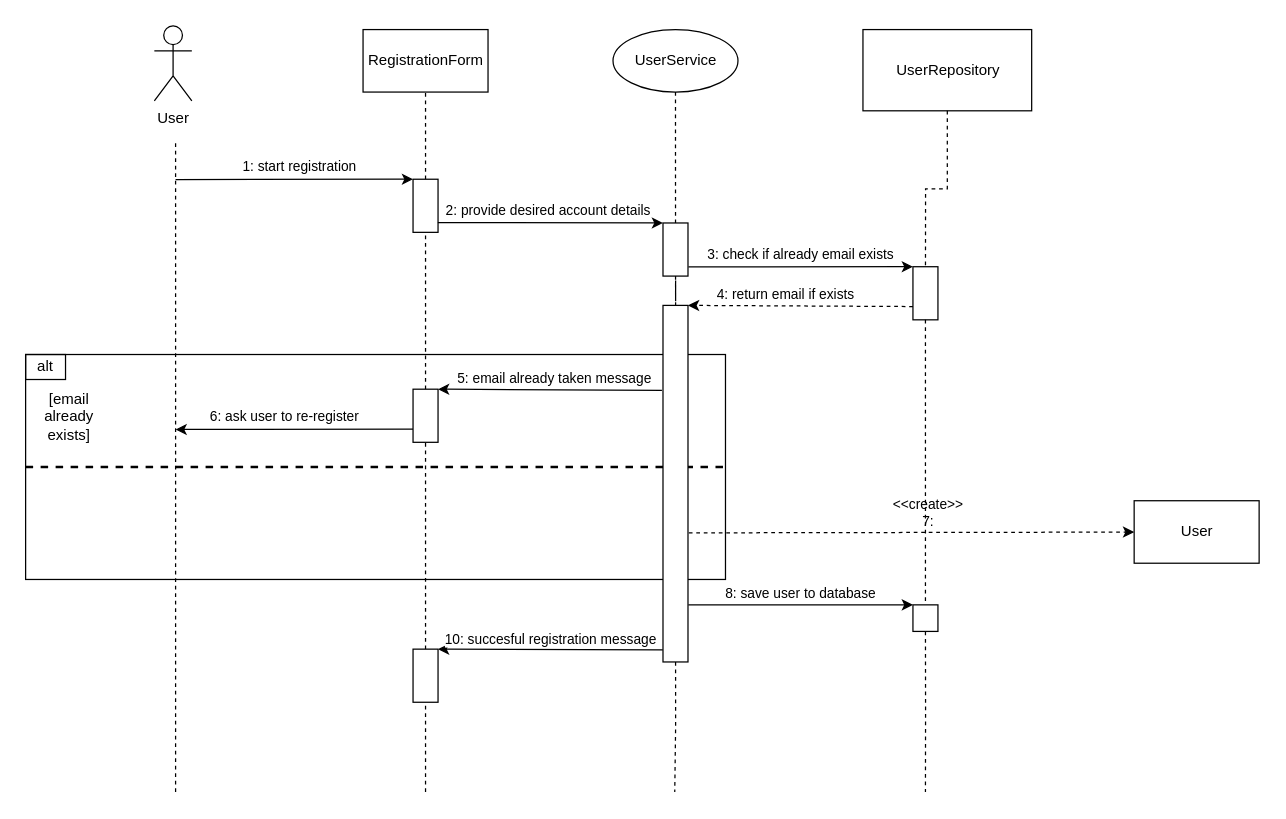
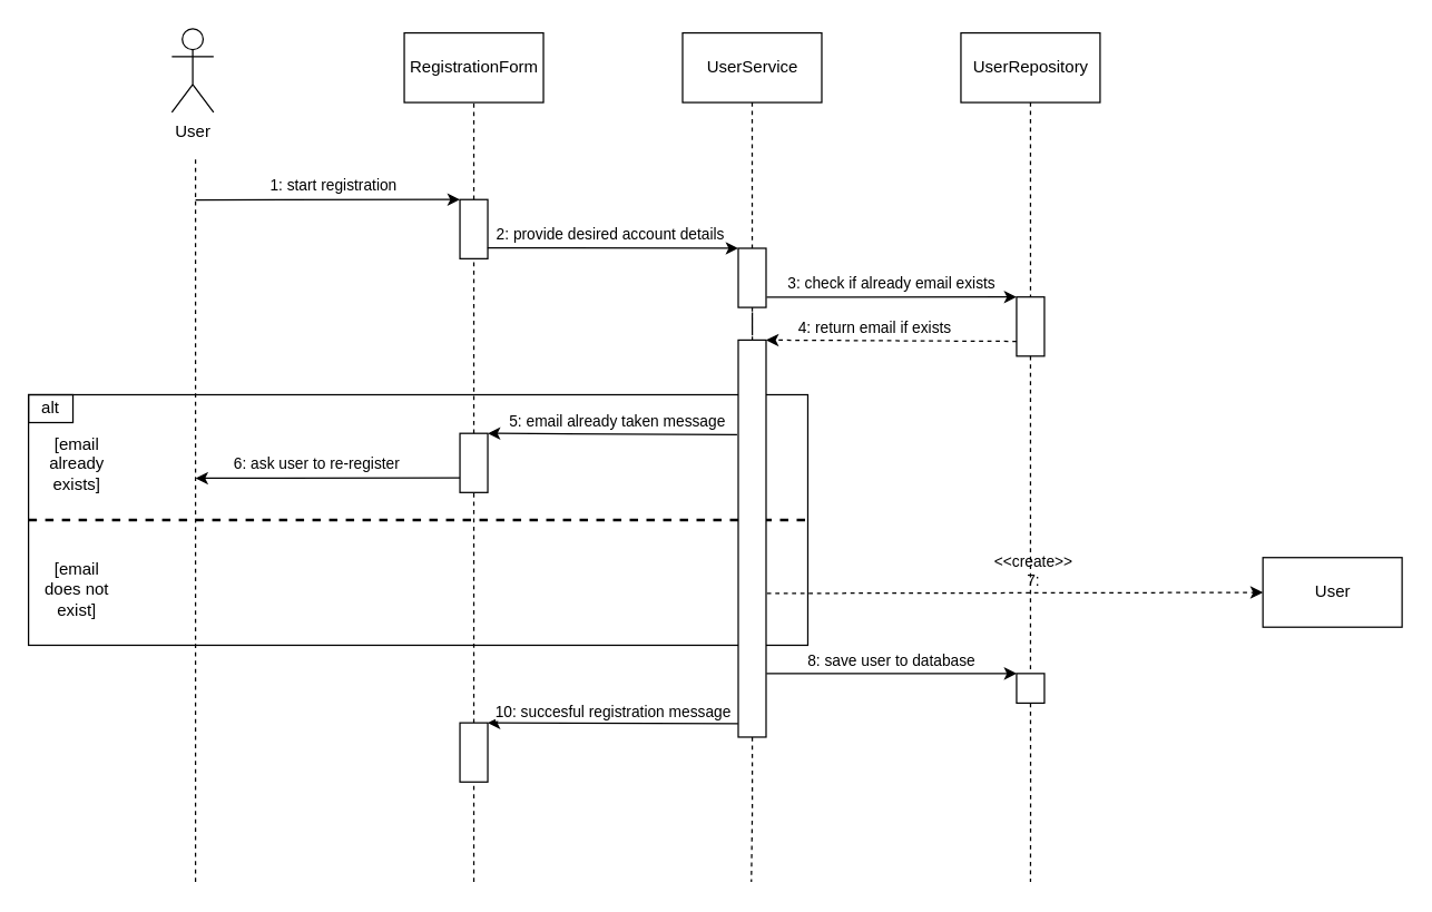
  <mxCell id="0" />
  <mxCell id="1" parent="0" />
  <mxCell id="2" value="" style="group;fillColor=none;" parent="1" vertex="1" connectable="0"><mxGeometry x="20" y="283" width="615.31" height="180" as="geometry" /></mxCell>
  <mxCell id="3" value="alt" style="rounded=0;whiteSpace=wrap;html=1;" parent="2" vertex="1"><mxGeometry width="31.927" height="20" as="geometry" /></mxCell>
  <mxCell id="4" value="" style="group" parent="2" vertex="1" connectable="0"><mxGeometry width="560" height="180" as="geometry" /></mxCell>
  <mxCell id="5" value="[email already&lt;br&gt;exists]" style="rounded=0;whiteSpace=wrap;html=1;fillColor=none;strokeColor=none;" parent="4" vertex="1"><mxGeometry x="10" y="30" width="50" height="40" as="geometry" /></mxCell>
  <mxCell id="6" value="" style="group" parent="4" vertex="1" connectable="0"><mxGeometry width="560" height="180" as="geometry" /></mxCell>
  <mxCell id="7" value="" style="rounded=0;whiteSpace=wrap;html=1;fillColor=none;" parent="6" vertex="1"><mxGeometry width="560" height="180" as="geometry" /></mxCell>
+ <mxCell id="8" value="[email does not exist]" style="rounded=0;whiteSpace=wrap;html=1;fillColor=none;strokeColor=none;" parent="6" vertex="1"><mxGeometry x="10" y="120" width="50" height="40" as="geometry" /></mxCell>
  <mxCell id="9" value="" style="endArrow=none;dashed=1;html=1;strokeWidth=2;rounded=0;exitX=0;exitY=0.5;exitDx=0;exitDy=0;entryX=1;entryY=0.5;entryDx=0;entryDy=0;" parent="6" source="7" target="7" edge="1"><mxGeometry width="50" height="50" relative="1" as="geometry"><mxPoint x="274.572" y="-30" as="sourcePoint" /><mxPoint x="306.499" y="-80" as="targetPoint" /></mxGeometry></mxCell>
  <mxCell id="10" value="" style="endArrow=classic;html=1;rounded=0;exitX=0.75;exitY=1;exitDx=0;exitDy=0;" parent="6" source="36" edge="1"><mxGeometry width="50" height="50" relative="1" as="geometry"><mxPoint x="299.8" y="63.61" as="sourcePoint" /><mxPoint x="120" y="60" as="targetPoint" /></mxGeometry></mxCell>
  <mxCell id="11" value="6: ask user to re-register" style="edgeLabel;html=1;align=center;verticalAlign=middle;resizable=0;points=[];" parent="10" vertex="1" connectable="0"><mxGeometry x="-0.532" y="2" relative="1" as="geometry"><mxPoint x="-60" y="-12" as="offset" /></mxGeometry></mxCell>
- <mxCell id="12" value="UserService" style="ellipse;html=1;dashed=0;whitespace=wrap;" parent="1" vertex="1"><mxGeometry x="490" y="23" width="100" height="50" as="geometry" /></mxCell>
+ <mxCell id="12" value="UserService" style="html=1;dashed=0;whitespace=wrap;" parent="1" vertex="1"><mxGeometry x="490" y="23" width="100" height="50" as="geometry" /></mxCell>
  <mxCell id="13" value="RegistrationForm" style="html=1;dashed=0;whitespace=wrap;" parent="1" vertex="1"><mxGeometry x="290" y="23" width="100" height="50" as="geometry" /></mxCell>
  <mxCell id="14" value="" style="endArrow=none;dashed=1;html=1;rounded=0;" parent="1" edge="1"><mxGeometry width="50" height="50" relative="1" as="geometry"><mxPoint x="140" y="633" as="sourcePoint" /><mxPoint x="140" y="113" as="targetPoint" /></mxGeometry></mxCell>
  <mxCell id="15" value="" style="endArrow=none;dashed=1;html=1;rounded=0;startArrow=none;" parent="1" source="20" target="13" edge="1"><mxGeometry width="50" height="50" relative="1" as="geometry"><mxPoint x="340" y="635" as="sourcePoint" /><mxPoint x="70" y="83" as="targetPoint" /></mxGeometry></mxCell>
  <mxCell id="16" style="edgeStyle=orthogonalEdgeStyle;rounded=0;orthogonalLoop=1;jettySize=auto;html=1;dashed=1;endArrow=none;endFill=0;startArrow=none;" parent="1" source="45" edge="1"><mxGeometry relative="1" as="geometry"><mxPoint x="740" y="633" as="targetPoint" /></mxGeometry></mxCell>
- <mxCell id="17" value="UserRepository" style="html=1;dashed=0;whitespace=wrap;" parent="1" vertex="1"><mxGeometry x="690" y="23" width="135" height="65" as="geometry" /></mxCell>
+ <mxCell id="17" value="UserRepository" style="html=1;dashed=0;whitespace=wrap;" parent="1" vertex="1"><mxGeometry x="690" y="23" width="100" height="50" as="geometry" /></mxCell>
  <mxCell id="18" value="" style="endArrow=classic;html=1;rounded=0;entryX=0;entryY=1;entryDx=0;entryDy=0;" parent="1" target="20" edge="1"><mxGeometry width="50" height="50" relative="1" as="geometry"><mxPoint x="140" y="143" as="sourcePoint" /><mxPoint x="330" y="143" as="targetPoint" /></mxGeometry></mxCell>
  <mxCell id="19" value="1: start registration" style="edgeLabel;html=1;align=center;verticalAlign=middle;resizable=0;points=[];" parent="18" vertex="1" connectable="0"><mxGeometry x="-0.532" y="2" relative="1" as="geometry"><mxPoint x="55" y="-8" as="offset" /></mxGeometry></mxCell>
  <mxCell id="20" value="" style="rounded=0;whiteSpace=wrap;html=1;rotation=90;" parent="1" vertex="1"><mxGeometry x="318.75" y="154" width="42.5" height="20" as="geometry" /></mxCell>
  <mxCell id="21" value="" style="endArrow=none;dashed=1;html=1;rounded=0;startArrow=none;" parent="1" source="36" target="20" edge="1"><mxGeometry width="50" height="50" relative="1" as="geometry"><mxPoint x="340" y="635" as="sourcePoint" /><mxPoint x="340" y="73" as="targetPoint" /></mxGeometry></mxCell>
  <mxCell id="22" value="" style="endArrow=classic;html=1;rounded=0;exitX=0.817;exitY=0.007;exitDx=0;exitDy=0;exitPerimeter=0;entryX=0;entryY=1;entryDx=0;entryDy=0;" parent="1" source="20" target="33" edge="1"><mxGeometry width="50" height="50" relative="1" as="geometry"><mxPoint x="361" y="178" as="sourcePoint" /><mxPoint x="510" y="178" as="targetPoint" /></mxGeometry></mxCell>
  <mxCell id="23" value="2: provide desired account details" style="edgeLabel;html=1;align=center;verticalAlign=middle;resizable=0;points=[];" parent="22" vertex="1" connectable="0"><mxGeometry x="-0.532" y="2" relative="1" as="geometry"><mxPoint x="46" y="-8" as="offset" /></mxGeometry></mxCell>
  <mxCell id="24" value="User" style="shape=umlActor;verticalLabelPosition=bottom;verticalAlign=top;html=1;outlineConnect=0;" parent="1" vertex="1"><mxGeometry x="123" y="20" width="30" height="60" as="geometry" /></mxCell>
  <mxCell id="25" style="edgeStyle=orthogonalEdgeStyle;rounded=0;orthogonalLoop=1;jettySize=auto;html=1;dashed=1;endArrow=none;endFill=0;startArrow=none;" parent="1" source="35" edge="1"><mxGeometry relative="1" as="geometry"><mxPoint x="539.41" y="633" as="targetPoint" /><mxPoint x="539.41" y="73" as="sourcePoint" /></mxGeometry></mxCell>
  <mxCell id="26" value="" style="endArrow=classic;html=1;rounded=0;exitX=0.827;exitY=-0.018;exitDx=0;exitDy=0;exitPerimeter=0;entryX=0;entryY=1;entryDx=0;entryDy=0;" parent="1" source="33" target="28" edge="1"><mxGeometry width="50" height="50" relative="1" as="geometry"><mxPoint x="560" y="213" as="sourcePoint" /><mxPoint x="710" y="213" as="targetPoint" /></mxGeometry></mxCell>
  <mxCell id="27" value="3: check if already email exists" style="edgeLabel;html=1;align=center;verticalAlign=middle;resizable=0;points=[];" parent="26" vertex="1" connectable="0"><mxGeometry x="-0.532" y="2" relative="1" as="geometry"><mxPoint x="47" y="-8" as="offset" /></mxGeometry></mxCell>
  <mxCell id="28" value="" style="rounded=0;whiteSpace=wrap;html=1;rotation=90;" parent="1" vertex="1"><mxGeometry x="718.75" y="224" width="42.5" height="20" as="geometry" /></mxCell>
  <mxCell id="29" value="" style="edgeStyle=orthogonalEdgeStyle;rounded=0;orthogonalLoop=1;jettySize=auto;html=1;dashed=1;endArrow=none;endFill=0;" parent="1" source="17" target="28" edge="1"><mxGeometry relative="1" as="geometry"><mxPoint x="740" y="633" as="targetPoint" /><mxPoint x="740" y="73" as="sourcePoint" /></mxGeometry></mxCell>
  <mxCell id="30" value="" style="edgeStyle=orthogonalEdgeStyle;rounded=0;orthogonalLoop=1;jettySize=auto;html=1;dashed=1;endArrow=none;endFill=0;startArrow=none;" parent="1" source="33" target="35" edge="1"><mxGeometry relative="1" as="geometry"><mxPoint x="539.41" y="633" as="targetPoint" /><mxPoint x="540" y="73" as="sourcePoint" /></mxGeometry></mxCell>
  <mxCell id="31" value="" style="endArrow=classic;html=1;rounded=0;exitX=0.75;exitY=1;exitDx=0;exitDy=0;entryX=0;entryY=0;entryDx=0;entryDy=0;dashed=1;" parent="1" source="28" target="35" edge="1"><mxGeometry width="50" height="50" relative="1" as="geometry"><mxPoint x="430" y="244.147" as="sourcePoint" /><mxPoint x="560" y="244" as="targetPoint" /></mxGeometry></mxCell>
  <mxCell id="32" value="4: return email if exists" style="edgeLabel;html=1;align=center;verticalAlign=middle;resizable=0;points=[];" parent="31" vertex="1" connectable="0"><mxGeometry x="-0.532" y="2" relative="1" as="geometry"><mxPoint x="-60" y="-12" as="offset" /></mxGeometry></mxCell>
  <mxCell id="33" value="" style="rounded=0;whiteSpace=wrap;html=1;rotation=90;" parent="1" vertex="1"><mxGeometry x="518.75" y="189" width="42.5" height="20" as="geometry" /></mxCell>
  <mxCell id="34" value="" style="edgeStyle=orthogonalEdgeStyle;rounded=0;orthogonalLoop=1;jettySize=auto;html=1;dashed=1;endArrow=none;endFill=0;" parent="1" source="12" target="33" edge="1"><mxGeometry relative="1" as="geometry"><mxPoint x="540" y="267.69" as="targetPoint" /><mxPoint x="540" y="73" as="sourcePoint" /></mxGeometry></mxCell>
  <mxCell id="35" value="" style="rounded=0;whiteSpace=wrap;html=1;rotation=90;" parent="1" vertex="1"><mxGeometry x="397.35" y="376.35" width="285.31" height="20" as="geometry" /></mxCell>
  <mxCell id="36" value="" style="rounded=0;whiteSpace=wrap;html=1;rotation=90;" parent="1" vertex="1"><mxGeometry x="318.75" y="322" width="42.5" height="20" as="geometry" /></mxCell>
  <mxCell id="37" value="" style="endArrow=none;dashed=1;html=1;rounded=0;startArrow=none;" parent="1" source="49" target="36" edge="1"><mxGeometry width="50" height="50" relative="1" as="geometry"><mxPoint x="340" y="633" as="sourcePoint" /><mxPoint x="340" y="185.25" as="targetPoint" /></mxGeometry></mxCell>
  <mxCell id="38" value="" style="endArrow=classic;html=1;rounded=0;entryX=0;entryY=0;entryDx=0;entryDy=0;exitX=0.238;exitY=1.042;exitDx=0;exitDy=0;exitPerimeter=0;" parent="1" source="35" target="36" edge="1"><mxGeometry width="50" height="50" relative="1" as="geometry"><mxPoint x="532" y="313" as="sourcePoint" /><mxPoint x="670" y="313" as="targetPoint" /></mxGeometry></mxCell>
  <mxCell id="39" value="5: email already taken message" style="edgeLabel;html=1;align=center;verticalAlign=middle;resizable=0;points=[];" parent="38" vertex="1" connectable="0"><mxGeometry x="-0.532" y="2" relative="1" as="geometry"><mxPoint x="-45" y="-12" as="offset" /></mxGeometry></mxCell>
  <mxCell id="40" value="" style="endArrow=classic;html=1;rounded=0;exitX=0.638;exitY=-0.031;exitDx=0;exitDy=0;exitPerimeter=0;dashed=1;" parent="1" source="35" target="42" edge="1"><mxGeometry width="50" height="50" relative="1" as="geometry"><mxPoint x="561.25" y="423.148" as="sourcePoint" /><mxPoint x="980" y="423" as="targetPoint" /></mxGeometry></mxCell>
  <mxCell id="41" value="&amp;lt;&amp;lt;create&amp;gt;&amp;gt;&lt;br&gt;7:" style="edgeLabel;html=1;align=center;verticalAlign=middle;resizable=0;points=[];" parent="40" vertex="1" connectable="0"><mxGeometry x="-0.532" y="2" relative="1" as="geometry"><mxPoint x="108" y="-14" as="offset" /></mxGeometry></mxCell>
  <mxCell id="42" value="User" style="html=1;dashed=0;whitespace=wrap;" parent="1" vertex="1"><mxGeometry x="907" y="400" width="100" height="50" as="geometry" /></mxCell>
  <mxCell id="43" value="" style="endArrow=classic;html=1;rounded=0;entryX=0;entryY=1;entryDx=0;entryDy=0;exitX=0.84;exitY=-0.014;exitDx=0;exitDy=0;exitPerimeter=0;" parent="1" source="35" target="45" edge="1"><mxGeometry width="50" height="50" relative="1" as="geometry"><mxPoint x="570" y="493" as="sourcePoint" /><mxPoint x="729.64" y="484.58" as="targetPoint" /></mxGeometry></mxCell>
  <mxCell id="44" value="8: save user to database" style="edgeLabel;html=1;align=center;verticalAlign=middle;resizable=0;points=[];" parent="43" vertex="1" connectable="0"><mxGeometry x="-0.532" y="2" relative="1" as="geometry"><mxPoint x="47" y="-8" as="offset" /></mxGeometry></mxCell>
  <mxCell id="45" value="" style="rounded=0;whiteSpace=wrap;html=1;rotation=90;" parent="1" vertex="1"><mxGeometry x="729.37" y="483.95" width="21.25" height="20" as="geometry" /></mxCell>
  <mxCell id="46" value="" style="edgeStyle=orthogonalEdgeStyle;rounded=0;orthogonalLoop=1;jettySize=auto;html=1;dashed=1;endArrow=none;endFill=0;startArrow=none;" parent="1" source="28" target="45" edge="1"><mxGeometry relative="1" as="geometry"><mxPoint x="740" y="633" as="targetPoint" /><mxPoint x="740.003" y="255.25" as="sourcePoint" /></mxGeometry></mxCell>
  <mxCell id="47" value="" style="endArrow=classic;html=1;rounded=0;exitX=0.966;exitY=1.007;exitDx=0;exitDy=0;exitPerimeter=0;entryX=0;entryY=0;entryDx=0;entryDy=0;" parent="1" source="35" target="49" edge="1"><mxGeometry width="50" height="50" relative="1" as="geometry"><mxPoint x="561.245" y="533.025" as="sourcePoint" /><mxPoint x="370" y="519" as="targetPoint" /></mxGeometry></mxCell>
  <mxCell id="48" value="10: succesful registration message" style="edgeLabel;html=1;align=center;verticalAlign=middle;resizable=0;points=[];" parent="47" vertex="1" connectable="0"><mxGeometry x="-0.532" y="2" relative="1" as="geometry"><mxPoint x="-48" y="-11" as="offset" /></mxGeometry></mxCell>
  <mxCell id="49" value="" style="rounded=0;whiteSpace=wrap;html=1;rotation=90;" parent="1" vertex="1"><mxGeometry x="318.75" y="530" width="42.5" height="20" as="geometry" /></mxCell>
  <mxCell id="50" value="" style="endArrow=none;dashed=1;html=1;rounded=0;startArrow=none;" parent="1" target="49" edge="1"><mxGeometry width="50" height="50" relative="1" as="geometry"><mxPoint x="340" y="633" as="sourcePoint" /><mxPoint x="340" y="353.25" as="targetPoint" /></mxGeometry></mxCell>
